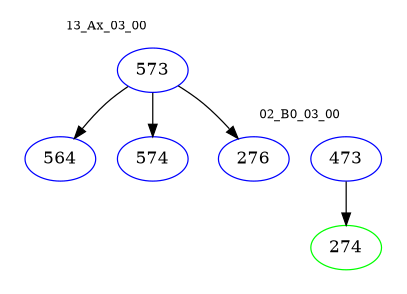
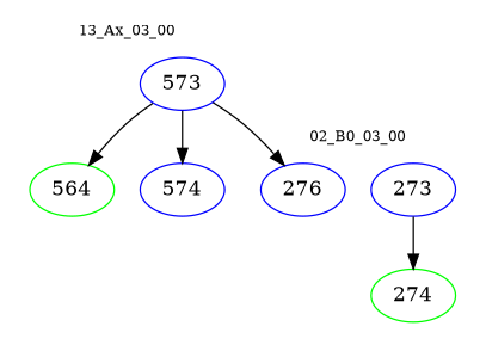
  digraph {
    node [color=blue]
    edge [color=black]
    n1 [label=573]
-   n2 [label=564]
+   n2 [color=green label=564]
    n3 [label=574]
-   n4 [label=473]
+   n4 [label=273]
    n5 [label=276]
    n6 [color=green label=274]
    subgraph cluster_1 {
      color=white
      fontsize=10
      label="13_Ax_03_00"
      n1
      n2
      n3
    }
    subgraph cluster_2 {
      color=white
      fontsize=10
      label="02_B0_03_00"
      n4
      n5
      n6
    }
    n1 -> n2
    n1 -> n3
    n1 -> n5
    n4 -> n6
  }
